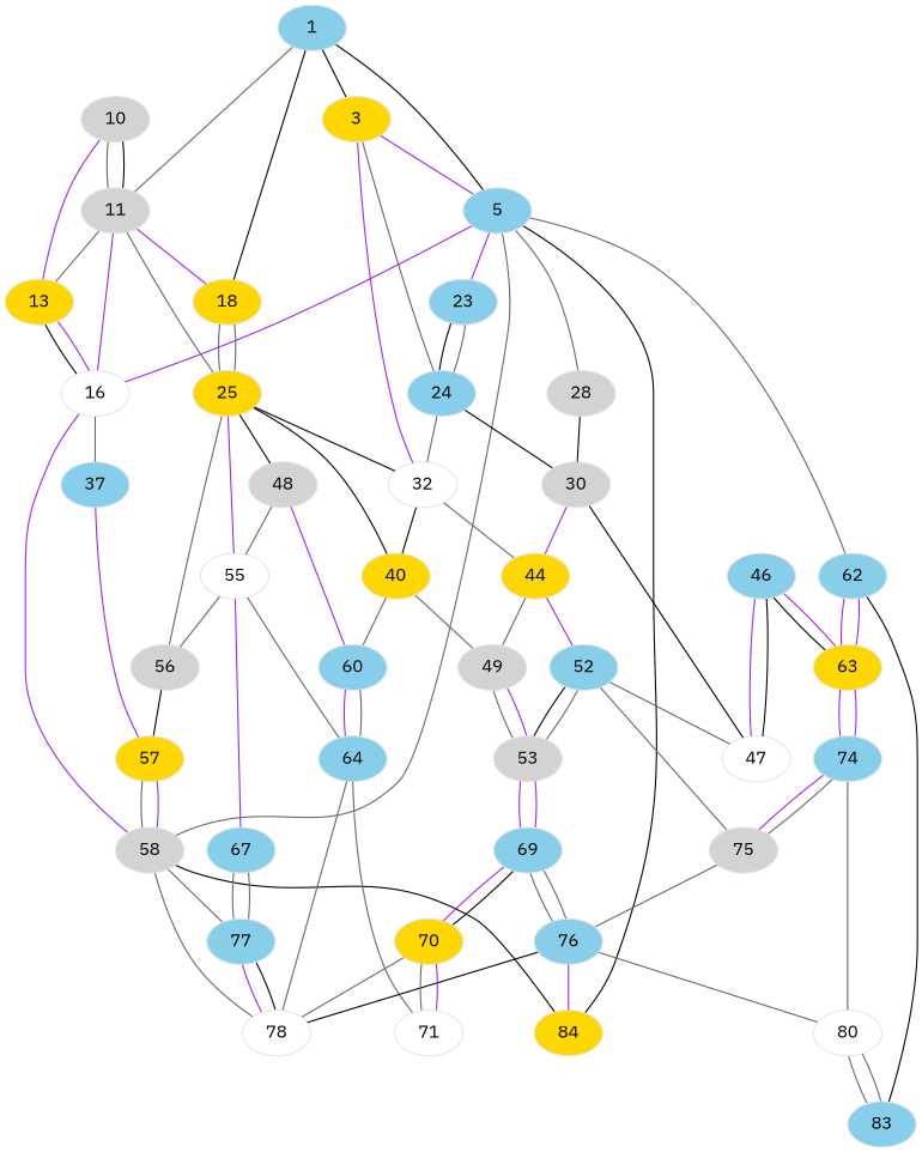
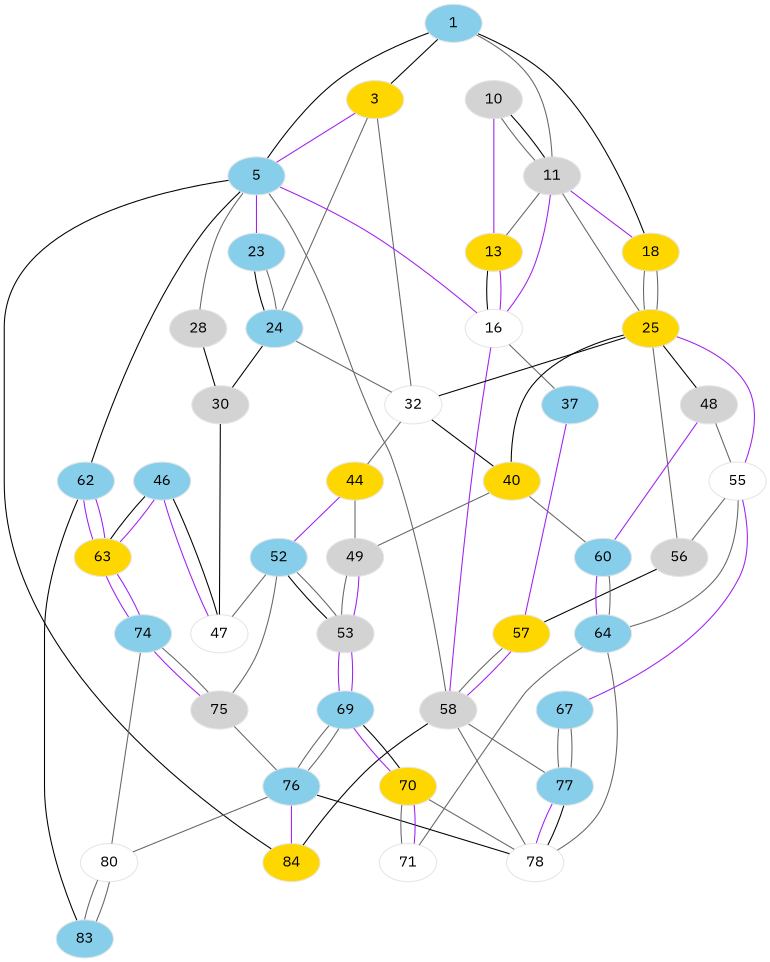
  graph {
    fontname="IBM Plex Sans"
    node [color=gray90 fillcolor=skyblue fontname="IBM Plex Sans" style=filled]
    edge [color=gray40 fontname="IBM Plex Sans"]
    1 [super="+7+2"]
    3 [fillcolor=gold super="+4"]
    5 [super="+6+17"]
    11 [fillcolor=lightgrey super="+12+19"]
    18 [fillcolor=gold]
    24 [super="+31"]
    32 [fillcolor=white super="+33"]
    n8 [fillcolor=white label=16 super="+15+21"]
    23
    28 [fillcolor=lightgrey super="+29"]
    58 [fillcolor=lightgrey super="+73+59"]
    62 [super="+82"]
    84 [fillcolor=gold]
    13 [fillcolor=gold]
    25 [fillcolor=gold super="+36+26"]
    30 [fillcolor=lightgrey super="+43"]
    40 [fillcolor=gold super="+41"]
    44 [fillcolor=gold super="+51+45"]
    37 [super="+38"]
    77
    78 [fillcolor=white super="+81"]
    63 [fillcolor=gold]
    83
    10 [fillcolor=lightgrey]
    48 [fillcolor=lightgrey super="+54"]
    56 [fillcolor=lightgrey]
    55 [fillcolor=white super="+65"]
    57 [fillcolor=gold super="+66"]
    47 [fillcolor=white]
    49 [fillcolor=lightgrey]
    60
    46
    52
    53 [fillcolor=lightgrey]
    64 [super="+72"]
    75 [fillcolor=lightgrey]
    74
    67
    69
    76 [super="+79"]
    70 [fillcolor=gold]
    71 [fillcolor=white]
    80 [fillcolor=white]
    1 -- 3 [color=black]
    1 -- 5 [color=black]
    1 -- 11
    1 -- 18 [color=black]
    3 -- 5 [color=purple]
    3 -- 24
-   3 -- 32 [color=purple]
+   3 -- 32
    5 -- n8 [color=purple weight=2]
    5 -- 23 [color=purple]
    5 -- 28
    5 -- 58
-   5 -- 62 [weight=2]
+   5 -- 62 [color=black weight=2]
    5 -- 84 [color=black]
    11 -- 18 [color=purple]
    11 -- n8 [color=purple]
    11 -- 13
    11 -- 25
    18 -- 25
    18 -- 25
    24 -- 32
    24 -- 30 [color=black]
    32 -- 40 [color=black weight=2]
    32 -- 44
    n8 -- 58 [color=purple]
    n8 -- 37 [weight=2]
    23 -- 24 [color=black]
    23 -- 24
    28 -- 30 [color=black]
    58 -- 84 [color=black]
    58 -- 77
    58 -- 78
    62 -- 63 [color=purple]
    62 -- 63 [color=purple]
    62 -- 83 [color=black weight=2]
    13 -- n8 [color=black]
    13 -- n8 [color=purple]
    25 -- 32 [color=black]
    25 -- 40 [color=black]
    25 -- 48 [color=black weight=2]
    25 -- 56
    25 -- 55 [color=purple]
-   30 -- 44 [color=purple]
    30 -- 47 [color=black]
    40 -- 49
    40 -- 60
    44 -- 49
    44 -- 52 [color=purple]
    37 -- 57 [color=purple]
    77 -- 78 [color=purple]
    77 -- 78 [color=black]
    63 -- 74 [color=purple]
    63 -- 74 [color=purple]
    10 -- 11
    10 -- 11 [color=black]
    10 -- 13 [color=purple]
    48 -- 55
    48 -- 60 [color=purple]
    56 -- 57 [color=black]
    55 -- 56
    55 -- 64
    55 -- 67 [color=purple]
    57 -- 58
    57 -- 58 [color=purple]
    49 -- 53
    49 -- 53 [color=purple]
    60 -- 64 [color=purple]
    60 -- 64
    46 -- 63 [color=black]
    46 -- 63 [color=purple]
    46 -- 47 [color=purple]
    46 -- 47 [color=black]
    52 -- 47
    52 -- 53 [color=black]
    52 -- 53
    52 -- 75
    53 -- 69 [color=purple]
    53 -- 69 [color=purple]
    64 -- 78
    64 -- 71
    75 -- 76
    74 -- 75 [color=purple]
    74 -- 75
    74 -- 80
    67 -- 77
    67 -- 77
    69 -- 76
    69 -- 76
    69 -- 70 [color=purple]
    69 -- 70 [color=black]
    76 -- 84 [color=purple]
    76 -- 78 [color=black]
    76 -- 80
    70 -- 78
    70 -- 71
    70 -- 71 [color=purple]
    80 -- 83
    80 -- 83
  }
